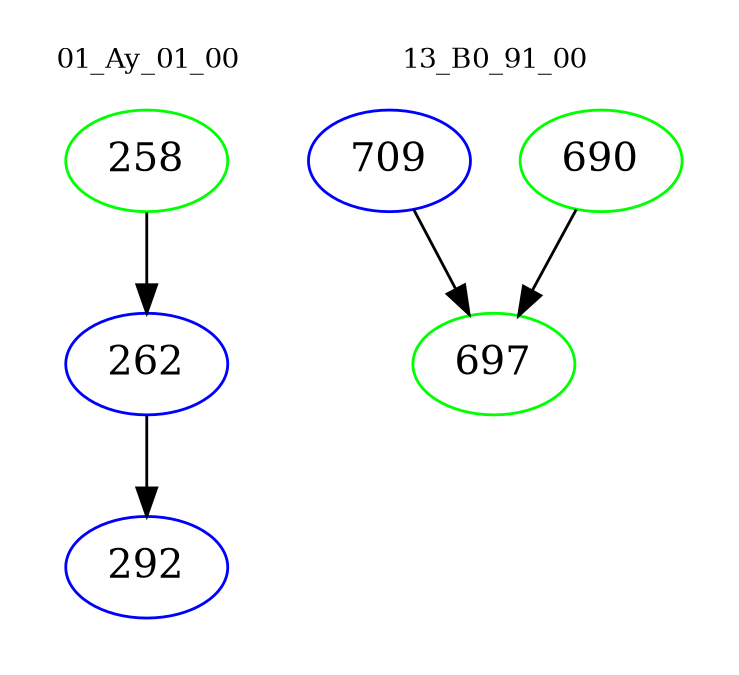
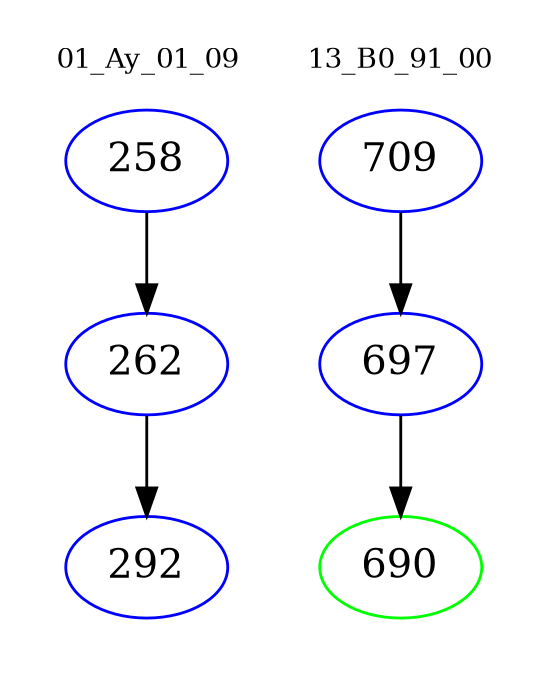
  digraph {
    node [color=blue]
    edge [color=black]
-   n1 [color=green label=258]
+   n1 [label=258]
    n2 [label=262]
    n3 [label=292]
    n4 [color=green label=690]
-   n5 [color=green label=697]
+   n5 [label=697]
    n6 [label=709]
    subgraph cluster_1 {
      color=white
      fontsize=10
-     label="01_Ay_01_00"
+     label="01_Ay_01_09"
      n1
      n2
      n3
    }
    subgraph cluster_2 {
      color=white
      fontsize=10
      label="13_B0_91_00"
      n4
      n5
      n6
    }
    n1 -> n2
    n2 -> n3
-   n4 -> n5
+   n5 -> n4
    n6 -> n5
  }
